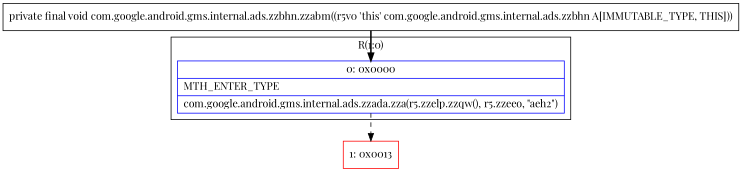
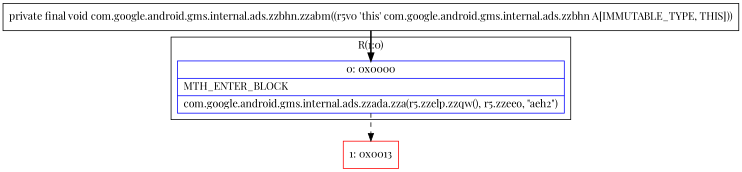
  digraph {
    fontname="Playfair Display"
    node [shape=record fontname="Playfair Display"]
    edge [fontname="Playfair Display"]
-   n1 [color=blue label="{0\:\ 0x0000|MTH_ENTER_TYPE\l|com.google.android.gms.internal.ads.zzada.zza(r5.zzelp.zzqw(), r5.zzeeo, \"aeh2\")\l}"]
+   n1 [color=blue label="{0\:\ 0x0000|MTH_ENTER_BLOCK\l|com.google.android.gms.internal.ads.zzada.zza(r5.zzelp.zzqw(), r5.zzeeo, \"aeh2\")\l}"]
    n2 [color=red label="{1\:\ 0x0013}"]
    n3 [label="{private final void com.google.android.gms.internal.ads.zzbhn.zzabm((r5v0 'this' com.google.android.gms.internal.ads.zzbhn A[IMMUTABLE_TYPE, THIS])) }"]
    subgraph cluster_1 {
      label="R(1:0)"
      n1
    }
    n1 -> n2 [style=dashed]
    n3 -> n1 [style=bold]
  }
